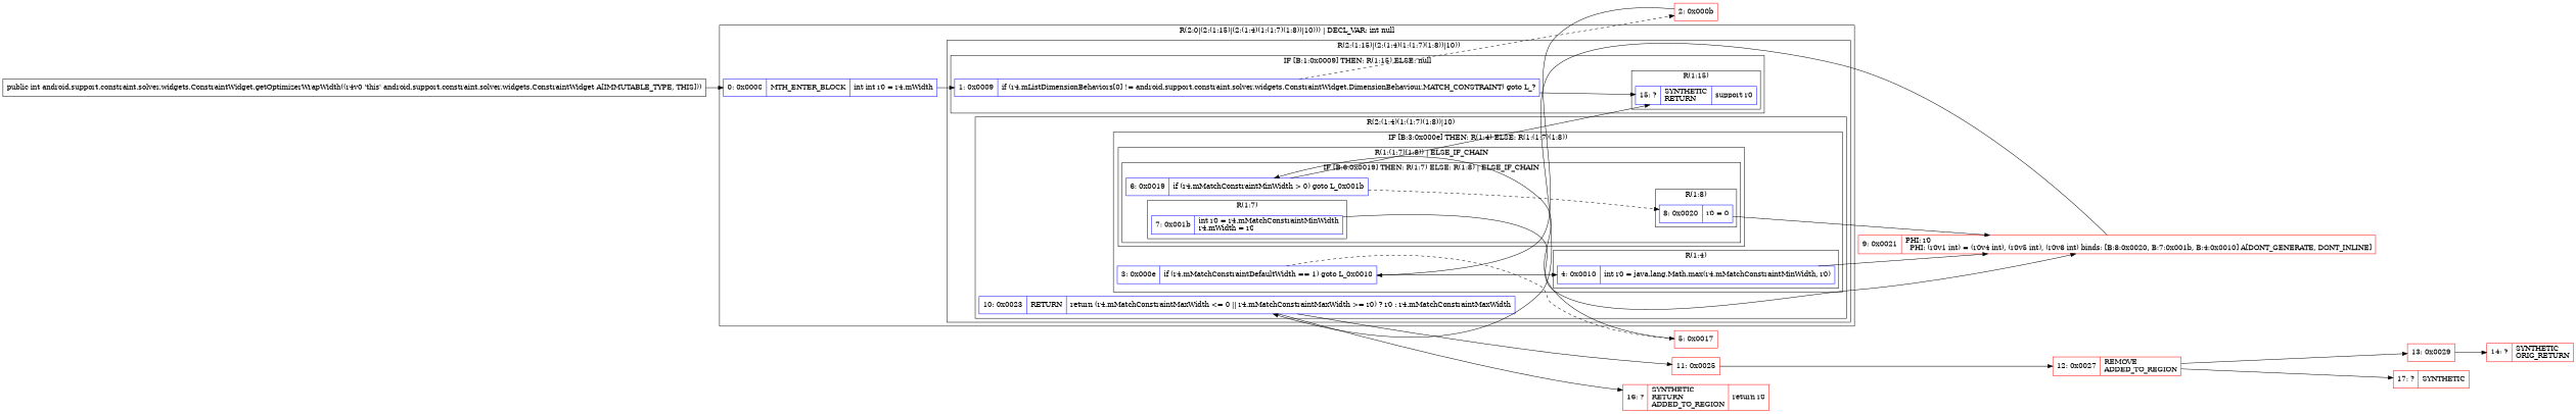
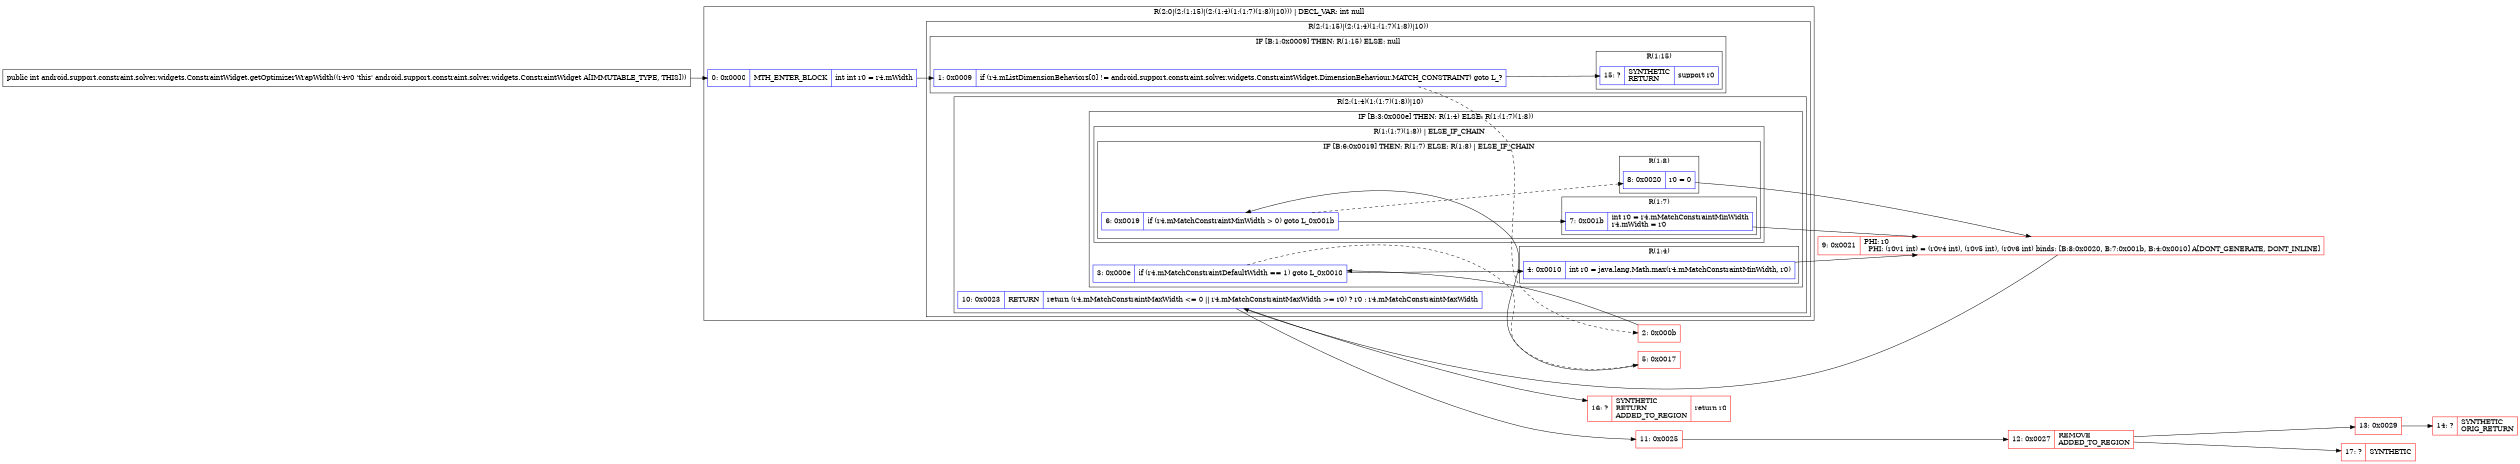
  digraph {
    rankdir=LR
    node [color=blue shape=record]
    n1 [label="{15\:\ ?|SYNTHETIC\lRETURN\l|support r0\l}"]
    n2 [label="{1\:\ 0x0009|if (r4.mListDimensionBehaviors[0] != android.support.constraint.solver.widgets.ConstraintWidget.DimensionBehaviour.MATCH_CONSTRAINT) goto L_?\l}"]
    n3 [label="{4\:\ 0x0010|int r0 = java.lang.Math.max(r4.mMatchConstraintMinWidth, r0)\l}"]
    n4 [label="{7\:\ 0x001b|int r0 = r4.mMatchConstraintMinWidth\lr4.mWidth = r0\l}"]
    n5 [label="{8\:\ 0x0020|r0 = 0\l}"]
    n6 [label="{6\:\ 0x0019|if (r4.mMatchConstraintMinWidth \> 0) goto L_0x001b\l}"]
    n7 [label="{3\:\ 0x000e|if (r4.mMatchConstraintDefaultWidth == 1) goto L_0x0010\l}"]
    n8 [label="{10\:\ 0x0023|RETURN\l|return (r4.mMatchConstraintMaxWidth \<= 0 \|\| r4.mMatchConstraintMaxWidth \>= r0) ? r0 : r4.mMatchConstraintMaxWidth\l}"]
    n9 [label="{0\:\ 0x0000|MTH_ENTER_BLOCK\l|int int r0 = r4.mWidth\l}"]
    n10 [color=red label="{2\:\ 0x000b}"]
    n11 [color=red label="{9\:\ 0x0021|PHI: r0 \l  PHI: (r0v1 int) = (r0v4 int), (r0v5 int), (r0v6 int) binds: [B:8:0x0020, B:7:0x001b, B:4:0x0010] A[DONT_GENERATE, DONT_INLINE]\l}"]
    n12 [color=red label="{5\:\ 0x0017}"]
    n13 [color=red label="{11\:\ 0x0025}"]
    n14 [color=red label="{16\:\ ?|SYNTHETIC\lRETURN\lADDED_TO_REGION\l|return r0\l}"]
    n15 [color=red label="{12\:\ 0x0027|REMOVE\lADDED_TO_REGION\l}"]
    n16 [color=red label="{13\:\ 0x0029}"]
    n17 [color=red label="{17\:\ ?|SYNTHETIC\l}"]
    n18 [color=red label="{14\:\ ?|SYNTHETIC\lORIG_RETURN\l}"]
    n19 [label="{public int android.support.constraint.solver.widgets.ConstraintWidget.getOptimizerWrapWidth((r4v0 'this' android.support.constraint.solver.widgets.ConstraintWidget A[IMMUTABLE_TYPE, THIS])) }" color=""]
    subgraph cluster_1 {
      label="R(2:0|(2:(1:15)|(2:(1:4)(1:(1:7)(1:8))|10))) | DECL_VAR: int null\l"
      n9
      subgraph cluster_2 {
        label="R(2:(1:15)|(2:(1:4)(1:(1:7)(1:8))|10))"
        subgraph cluster_3 {
          label="IF [B:1:0x0009] THEN: R(1:15) ELSE: null"
          n2
          subgraph cluster_4 {
            label="R(1:15)"
            n1
          }
        }
        subgraph cluster_5 {
          label="R(2:(1:4)(1:(1:7)(1:8))|10)"
          n8
          subgraph cluster_6 {
            label="IF [B:3:0x000e] THEN: R(1:4) ELSE: R(1:(1:7)(1:8))"
            n7
            subgraph cluster_7 {
              label="R(1:4)"
              n3
            }
            subgraph cluster_8 {
              label="R(1:(1:7)(1:8)) | ELSE_IF_CHAIN\l"
              subgraph cluster_9 {
                label="IF [B:6:0x0019] THEN: R(1:7) ELSE: R(1:8) | ELSE_IF_CHAIN\l"
                n6
                subgraph cluster_10 {
                  label="R(1:7)"
                  n4
                }
                subgraph cluster_11 {
                  label="R(1:8)"
                  n5
                }
              }
            }
          }
        }
      }
    }
    n2 -> n1
    n2 -> n10 [style=dashed]
    n3 -> n11
    n4 -> n11
    n5 -> n11
-   n6 -> n1
+   n6 -> n4
    n6 -> n5 [style=dashed]
    n7 -> n3
    n7 -> n12 [style=dashed]
    n8 -> n13
    n8 -> n14
    n9 -> n2
    n10 -> n7
    n11 -> n8
    n12 -> n6
    n13 -> n15
    n15 -> n16
    n15 -> n17
    n16 -> n18
    n19 -> n9
  }
